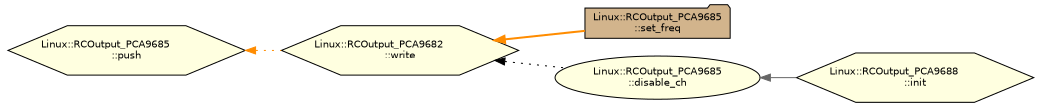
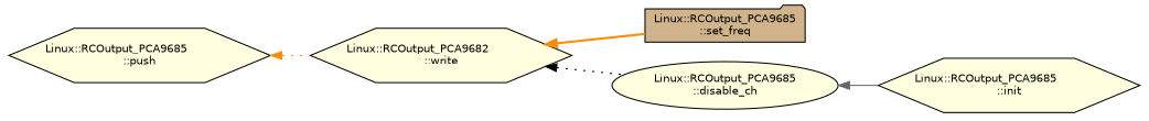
  digraph {
    rankdir=LR
    node [color=black fillcolor=lightyellow fontname=Helvetica fontsize=10 shape=hexagon style=filled]
    edge [color=darkorange dir=back fontname=Helvetica fontsize=10 labelfontname=Helvetica labelfontsize=10 style=dotted]
    n1 [fontcolor=black height=0.2 label="Linux::RCOutput_PCA9685\l::push" width=0.4]
    n2 [height=0.2 label="Linux::RCOutput_PCA9682\l::write" width=0.4]
    n3 [fillcolor=tan height=0.2 label="Linux::RCOutput_PCA9685\l::set_freq" shape=folder width=0.4]
    n4 [height=0.2 label="Linux::RCOutput_PCA9685\l::disable_ch" shape=ellipse width=0.4]
-   n5 [height=0.2 label="Linux::RCOutput_PCA9688\l::init" width=0.4]
+   n5 [height=0.2 label="Linux::RCOutput_PCA9685\l::init" width=0.4]
    n1 -> n2
    n2 -> n3 [style=bold]
    n2 -> n4 [color=black]
    n4 -> n5 [color=gray40 style=solid]
  }
